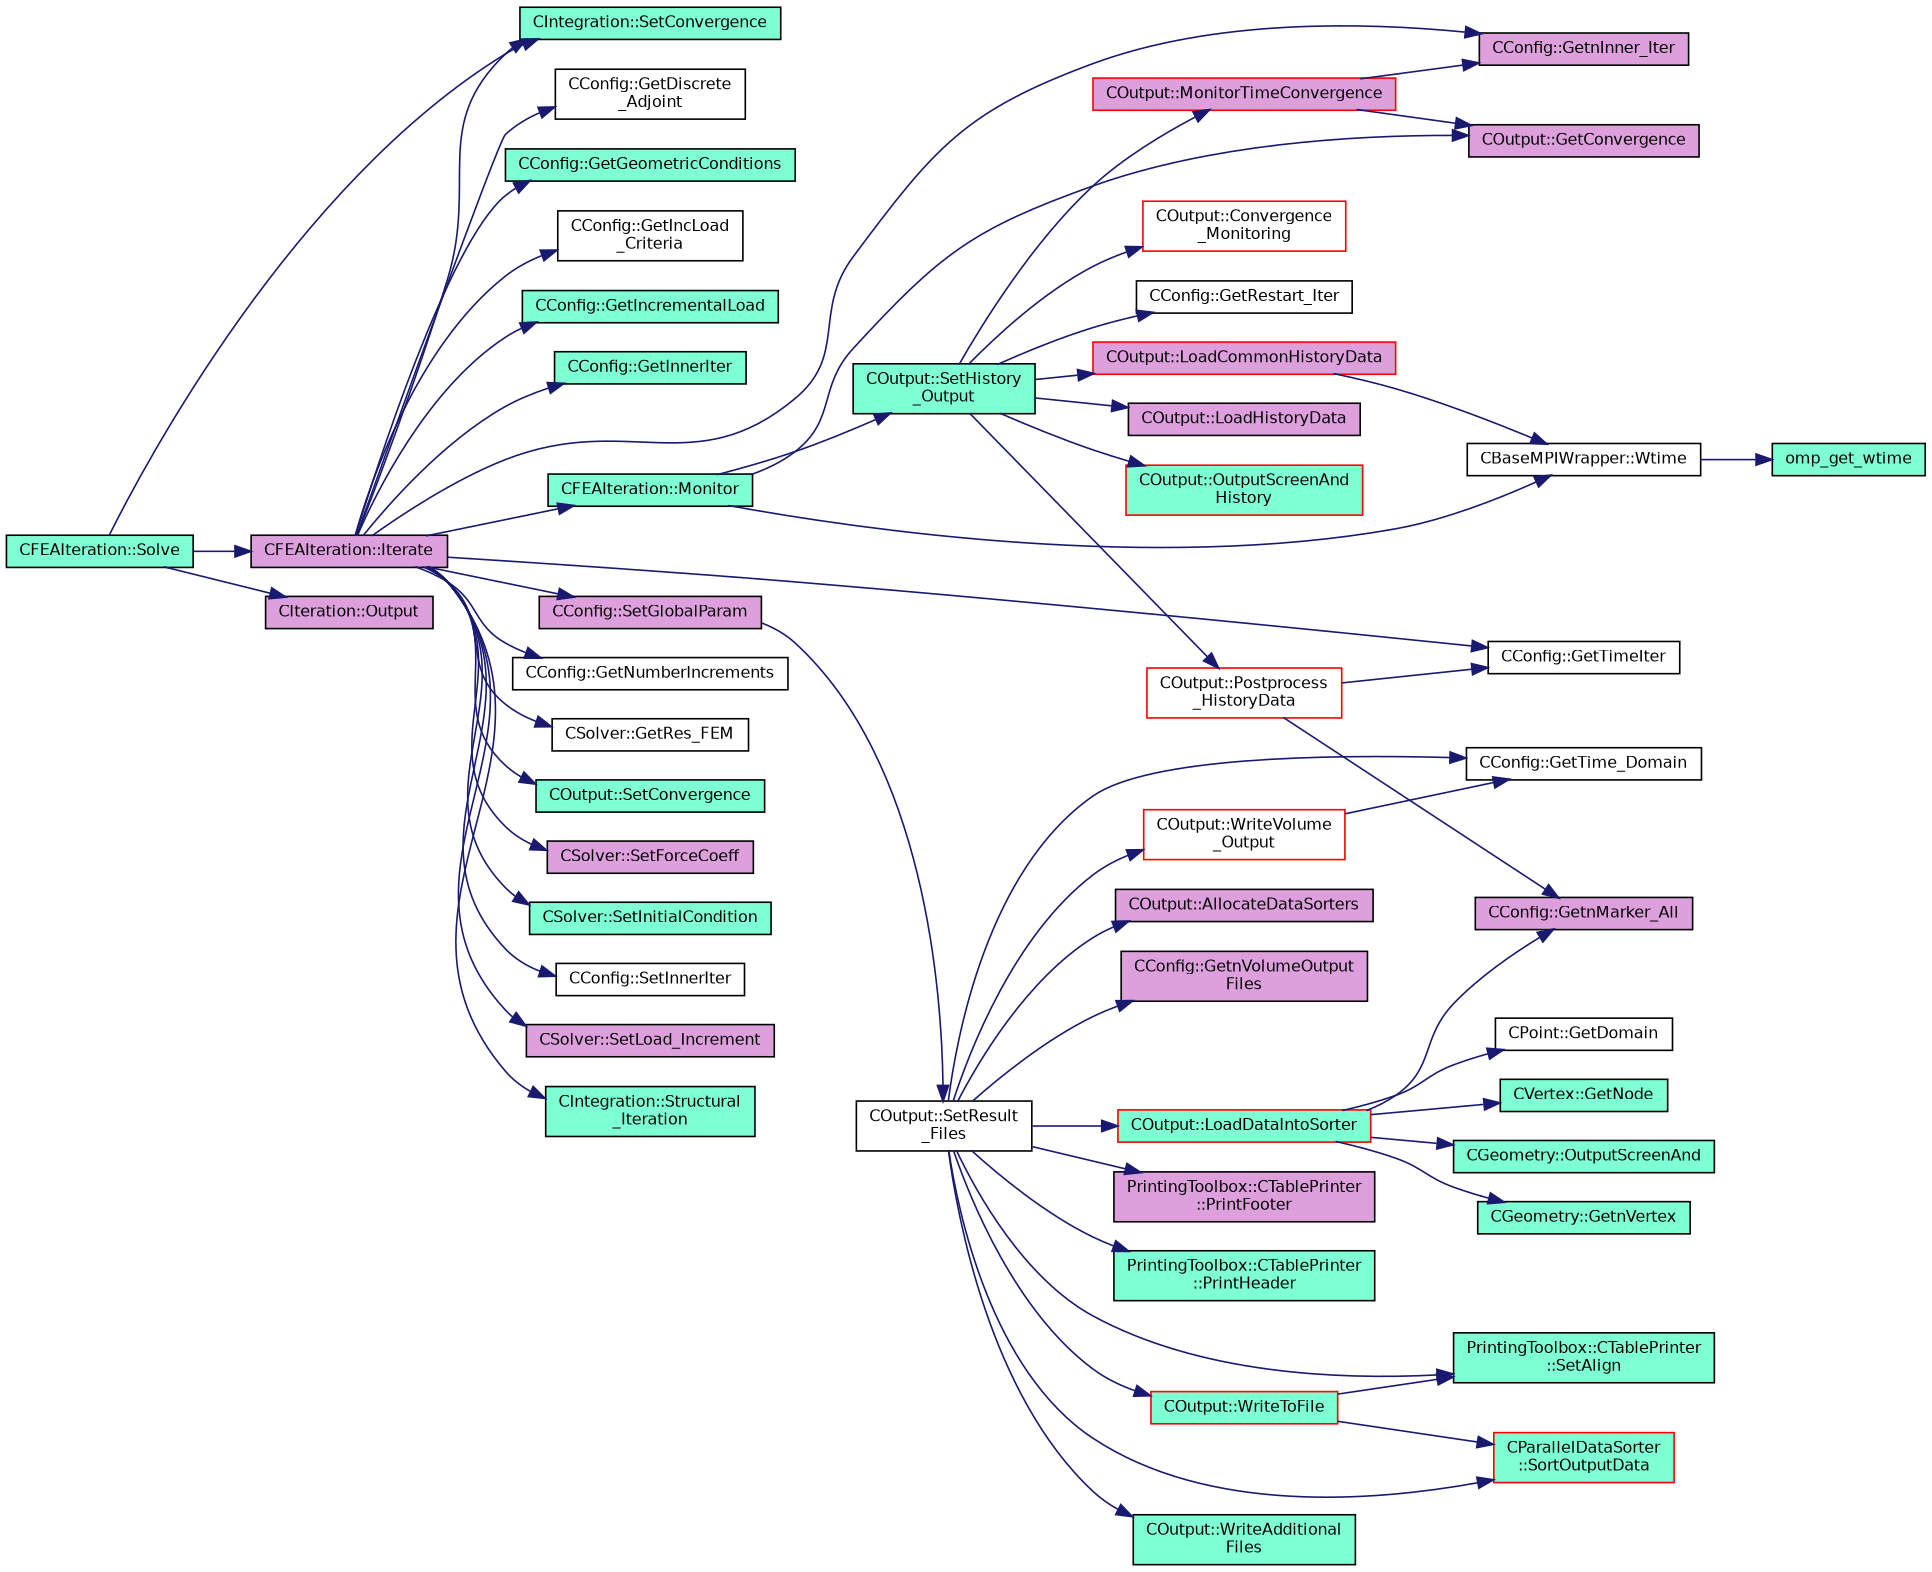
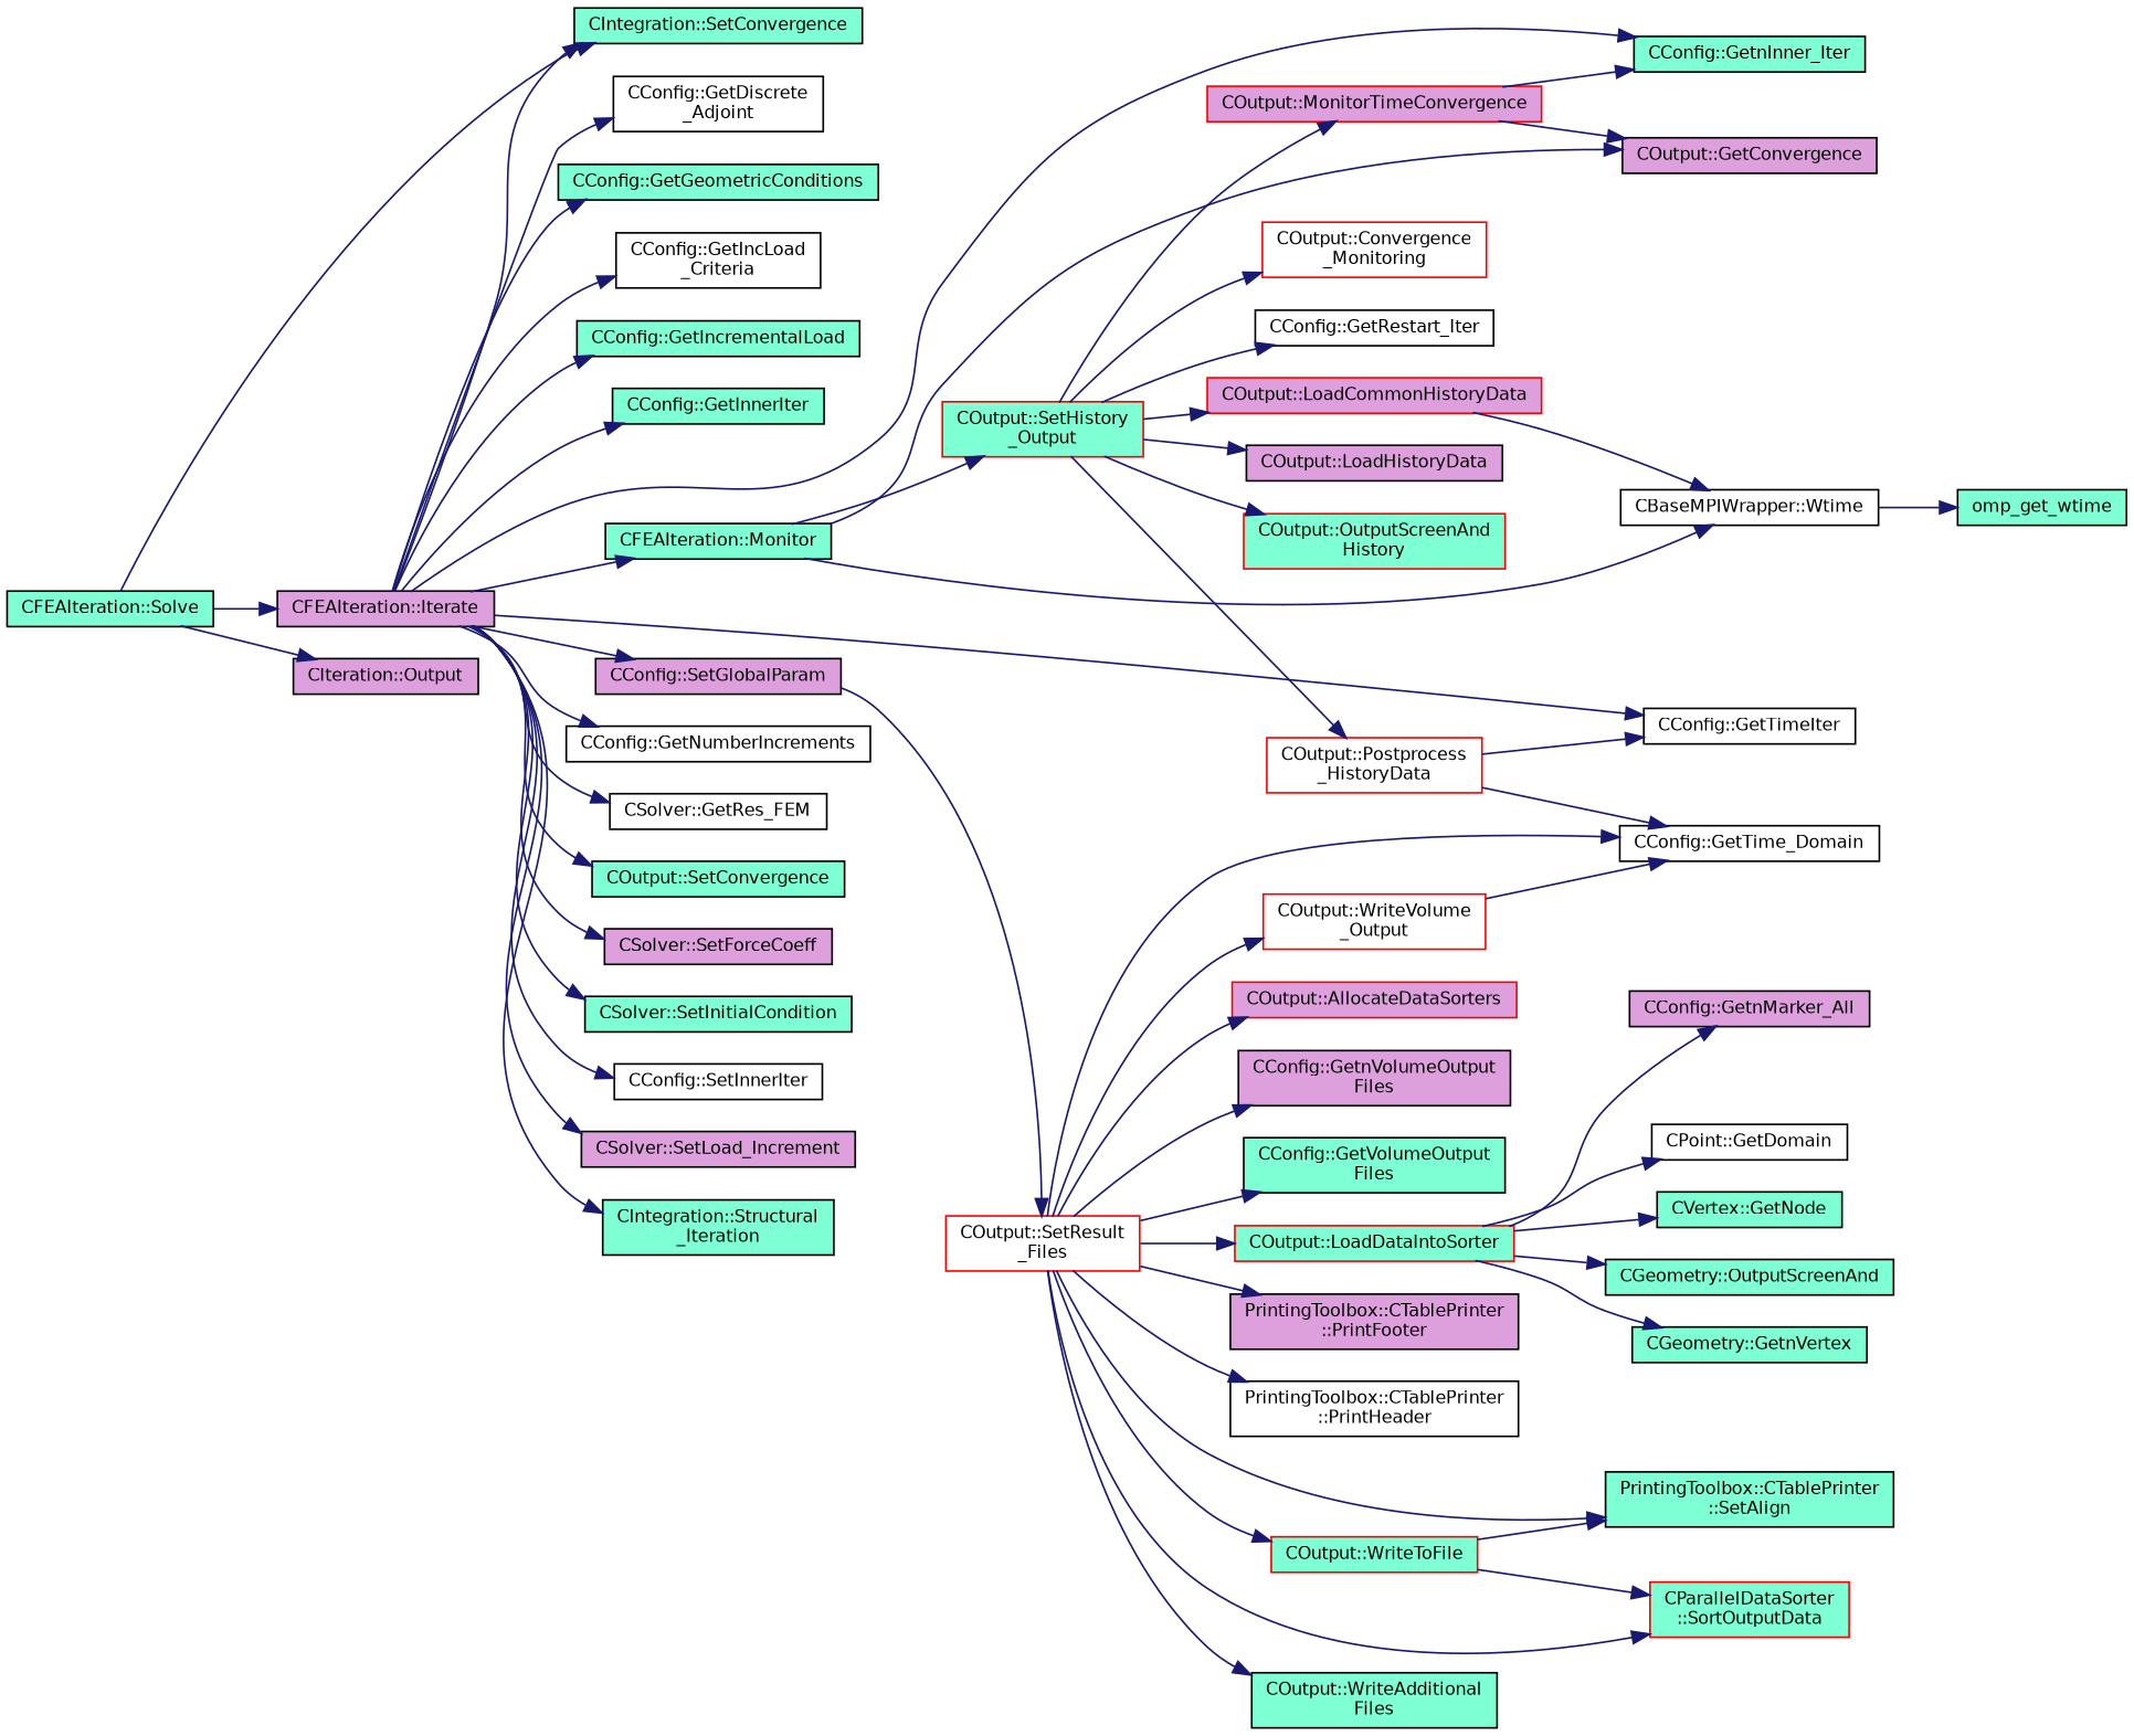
  digraph {
    rankdir=LR
    node [color=black fillcolor=aquamarine fontname=Helvetica fontsize=10 shape=record style=filled]
    edge [color=midnightblue fontname=Helvetica fontsize=10 labelfontname=Helvetica labelfontsize=10 style=solid]
    n1 [fontcolor=black height=0.2 label="CFEAIteration::Solve" width=0.4]
    n2 [fillcolor=plum height=0.2 label="CFEAIteration::Iterate" width=0.4]
    n3 [height=0.2 label="CIntegration::SetConvergence" width=0.4]
    n4 [fillcolor=plum height=0.2 label="CIteration::Output" width=0.4]
    n5 [fillcolor=white height=0.2 label="CConfig::GetDiscrete\l_Adjoint" width=0.4]
    n6 [height=0.2 label="CConfig::GetGeometricConditions" width=0.4]
    n7 [fillcolor=white height=0.2 label="CConfig::GetIncLoad\l_Criteria" width=0.4]
    n8 [height=0.2 label="CConfig::GetIncrementalLoad" width=0.4]
    n9 [height=0.2 label="CConfig::GetInnerIter" width=0.4]
-   n10 [fillcolor=plum height=0.2 label="CConfig::GetnInner_Iter" width=0.4]
+   n10 [height=0.2 label="CConfig::GetnInner_Iter" width=0.4]
    n11 [fillcolor=white height=0.2 label="CConfig::GetNumberIncrements" width=0.4]
    n12 [fillcolor=white height=0.2 label="CSolver::GetRes_FEM" width=0.4]
    n13 [fillcolor=white height=0.2 label="CConfig::GetTimeIter" width=0.4]
    n14 [height=0.2 label="CFEAIteration::Monitor" width=0.4]
    n15 [height=0.2 label="COutput::SetConvergence" width=0.4]
    n16 [fillcolor=plum height=0.2 label="CSolver::SetForceCoeff" width=0.4]
    n17 [fillcolor=plum height=0.2 label="CConfig::SetGlobalParam" width=0.4]
    n18 [height=0.2 label="CSolver::SetInitialCondition" width=0.4]
    n19 [fillcolor=white height=0.2 label="CConfig::SetInnerIter" width=0.4]
    n20 [fillcolor=plum height=0.2 label="CSolver::SetLoad_Increment" width=0.4]
    n21 [height=0.2 label="CIntegration::Structural\l_Iteration" width=0.4]
    n22 [fillcolor=plum height=0.2 label="COutput::GetConvergence" width=0.4]
-   n23 [height=0.2 label="COutput::SetHistory\l_Output" width=0.4]
+   n23 [color=red height=0.2 label="COutput::SetHistory\l_Output" width=0.4]
    n24 [fillcolor=white height=0.2 label="CBaseMPIWrapper::Wtime" width=0.4]
-   n25 [fillcolor=white height=0.2 label="COutput::SetResult\l_Files" width=0.4]
+   n25 [color=red fillcolor=white height=0.2 label="COutput::SetResult\l_Files" width=0.4]
    n26 [color=red fillcolor=white height=0.2 label="COutput::Convergence\l_Monitoring" width=0.4]
    n27 [fillcolor=white height=0.2 label="CConfig::GetRestart_Iter" width=0.4]
    n28 [color=red fillcolor=plum height=0.2 label="COutput::LoadCommonHistoryData" width=0.4]
    n29 [fillcolor=plum height=0.2 label="COutput::LoadHistoryData" width=0.4]
    n30 [color=red fillcolor=plum height=0.2 label="COutput::MonitorTimeConvergence" width=0.4]
    n31 [color=red height=0.2 label="COutput::OutputScreenAnd\lHistory" width=0.4]
    n32 [color=red fillcolor=white height=0.2 label="COutput::Postprocess\l_HistoryData" width=0.4]
    n33 [height=0.2 label=omp_get_wtime width=0.4]
    n34 [fillcolor=white height=0.2 label="CConfig::GetTime_Domain" width=0.4]
-   n35 [fillcolor=plum height=0.2 label="COutput::AllocateDataSorters" width=0.4]
+   n35 [color=red fillcolor=plum height=0.2 label="COutput::AllocateDataSorters" width=0.4]
    n36 [fillcolor=plum height=0.2 label="CConfig::GetnVolumeOutput\lFiles" width=0.4]
+   n37 [height=0.2 label="CConfig::GetVolumeOutput\lFiles" width=0.4]
    n38 [color=red height=0.2 label="COutput::LoadDataIntoSorter" width=0.4]
    n39 [fillcolor=plum height=0.2 label="PrintingToolbox::CTablePrinter\l::PrintFooter" width=0.4]
-   n40 [height=0.2 label="PrintingToolbox::CTablePrinter\l::PrintHeader" width=0.4]
+   n40 [fillcolor=white height=0.2 label="PrintingToolbox::CTablePrinter\l::PrintHeader" width=0.4]
    n41 [height=0.2 label="PrintingToolbox::CTablePrinter\l::SetAlign" width=0.4]
    n42 [color=red height=0.2 label="CParallelDataSorter\l::SortOutputData" width=0.4]
    n43 [height=0.2 label="COutput::WriteAdditional\lFiles" width=0.4]
    n44 [color=red height=0.2 label="COutput::WriteToFile" width=0.4]
    n45 [color=red fillcolor=white height=0.2 label="COutput::WriteVolume\l_Output" width=0.4]
    n46 [fillcolor=white height=0.2 label="CPoint::GetDomain" width=0.4]
    n47 [fillcolor=plum height=0.2 label="CConfig::GetnMarker_All" width=0.4]
    n48 [height=0.2 label="CVertex::GetNode" width=0.4]
    n49 [height=0.2 label="CGeometry::OutputScreenAnd" width=0.4]
    n50 [height=0.2 label="CGeometry::GetnVertex" width=0.4]
    n1 -> n2
    n1 -> n3
    n1 -> n4
    n2 -> n3
    n2 -> n5
    n2 -> n6
    n2 -> n7
    n2 -> n8
    n2 -> n9
    n2 -> n10
    n2 -> n11
    n2 -> n12
    n2 -> n13
    n2 -> n14
    n2 -> n15
    n2 -> n16
    n2 -> n17
    n2 -> n18
    n2 -> n19
    n2 -> n20
    n2 -> n21
    n14 -> n22
    n14 -> n23
    n14 -> n24
    n17 -> n25
    n23 -> n26
    n23 -> n27
    n23 -> n28
    n23 -> n29
    n23 -> n30
    n23 -> n31
    n23 -> n32
    n24 -> n33
    n25 -> n34
    n25 -> n35
    n25 -> n36
+   n25 -> n37
    n25 -> n38
    n25 -> n39
    n25 -> n40
    n25 -> n41
    n25 -> n42
    n25 -> n43
    n25 -> n44
    n25 -> n45
    n28 -> n24
    n30 -> n10
    n30 -> n22
    n32 -> n13
-   n32 -> n47
+   n32 -> n34
    n38 -> n46
    n38 -> n47
    n38 -> n48
    n38 -> n49
    n38 -> n50
    n44 -> n41
    n44 -> n42
    n45 -> n34
  }
